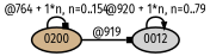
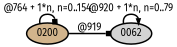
  digraph {
    rankdir=LR
    fontname="Fira Sans"
    node [fontsize=20 penwidth=3 shape=oval style="rounded,filled" fontname="Fira Sans"]
    edge [arrowsize=1 color=black fontsize=20 penwidth=3 style=bold arrowhead=box fontname="Fira Sans"]
    0200 [fillcolor=tan]
-   0012 [fillcolor=lightgrey]
+   0012 [fillcolor=lightgrey label=0062]
    0200 -> 0200 [label="@764 + 1*n, n=0..154"]
    0200 -> 0012 [label="@919"]
    0012 -> 0012 [label="@920 + 1*n, n=0..79" arrowhead=normal]
  }
